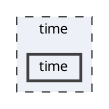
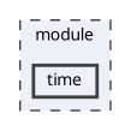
  digraph {
    compound=true
    fontname="Noto Sans"
    n1 [color=grey25 fillcolor="#edf0f7" fontname="Noto Sans" fontsize=10 height=0.2 label=time shape=box style="filled,bold" width=0.4]
    subgraph cluster_1 {
      bgcolor="#edf0f7"
      fontsize=10
-     label=time
+     label=module
      pencolor=grey25
      style="filled,dashed"
      n1
    }
  }
